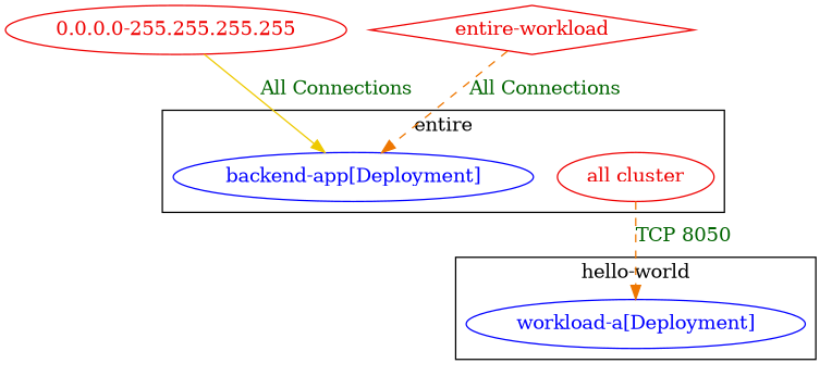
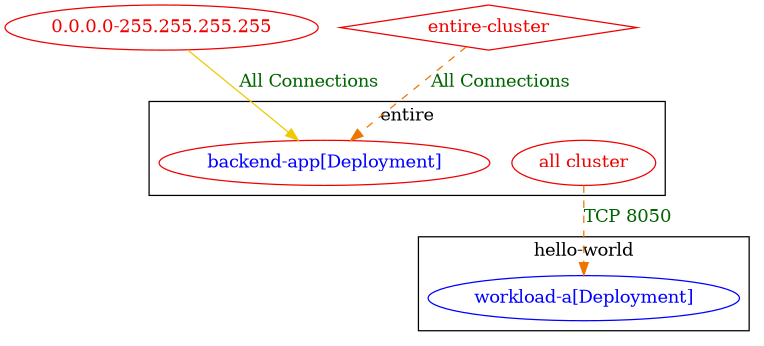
  digraph {
    node [color=red2 fontcolor=red2]
    edge [color=darkorange2 fontcolor=darkgreen style=dashed weight=1]
    n1 [color=blue fontcolor=blue label="workload-a[Deployment]"]
    n2 [label="all cluster"]
-   n3 [color=blue fontcolor=blue label="backend-app[Deployment]"]
+   n3 [fontcolor=blue label="backend-app[Deployment]"]
    n4 [label="0.0.0.0-255.255.255.255"]
-   n5 [label="entire-workload" shape=diamond]
+   n5 [label="entire-cluster" shape=diamond]
    subgraph cluster_1 {
      color=black
      fontcolor=black
      label="hello-world"
      n1
    }
    subgraph cluster_2 {
      color=black
      fontcolor=black
      label=entire
      n2
      n3
    }
    n2 -> n1 [label="TCP 8050"]
    n4 -> n3 [color=gold2 label="All Connections" style="" weight=""]
    n5 -> n3 [label="All Connections"]
  }
